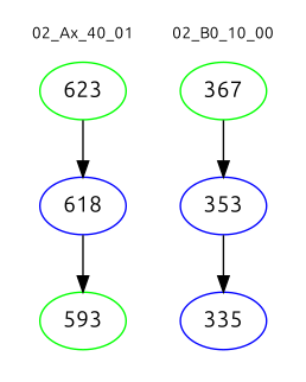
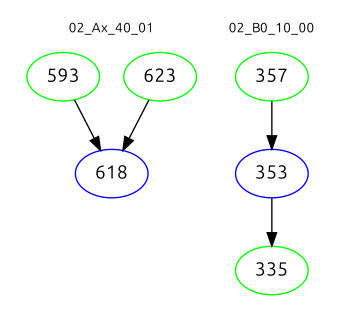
  digraph {
    fontname=Ubuntu
    node [color=green fontname=Ubuntu]
    edge [color=black fontname=Ubuntu]
    n1 [label=623]
    n2 [color=blue label=618]
    n3 [label=593]
-   n4 [label=367]
+   n4 [label=357]
    n5 [color=blue label=353]
-   n6 [color=blue label=335]
+   n6 [label=335]
    subgraph cluster_1 {
      color=white
      fontsize=10
      label="02_Ax_40_01"
      n1
      n2
      n3
    }
    subgraph cluster_2 {
      color=white
      fontsize=10
      label="02_B0_10_00"
      n4
      n5
      n6
    }
    n1 -> n2
-   n2 -> n3
+   n3 -> n2
    n4 -> n5
    n5 -> n6
  }
